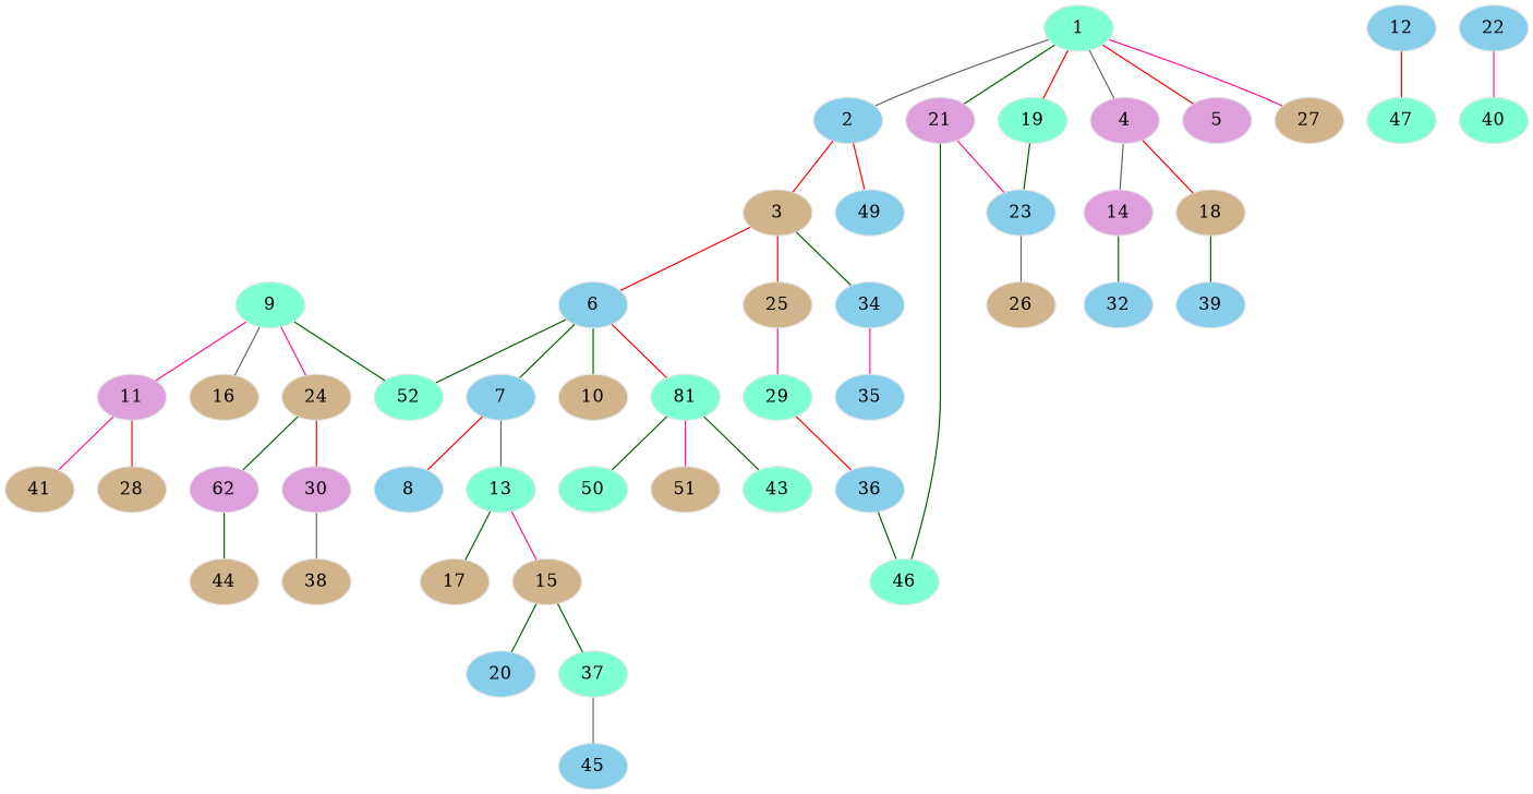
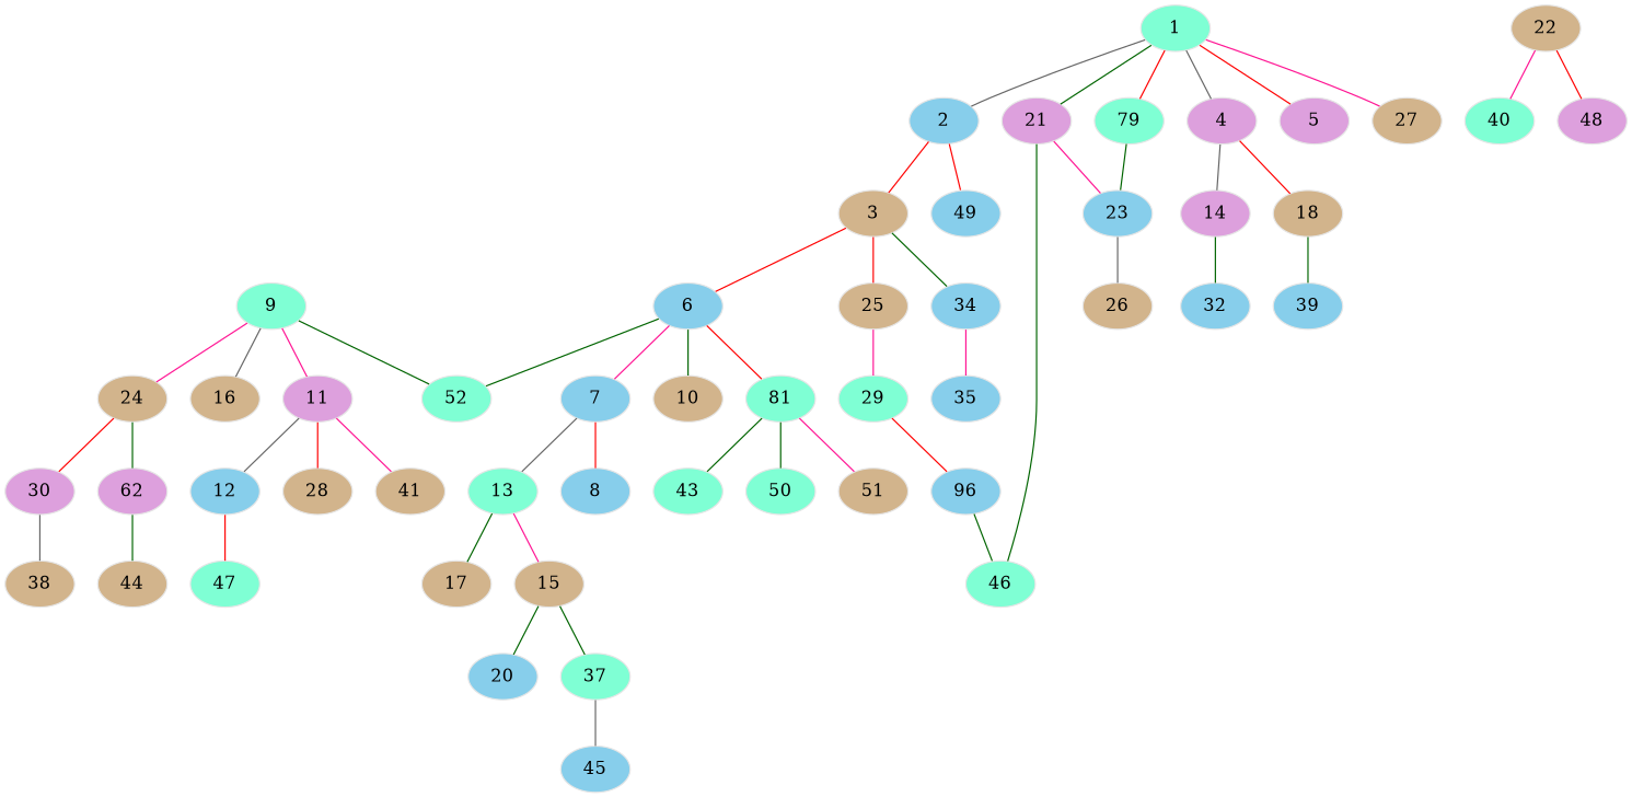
  graph {
    node [color=gray90 fillcolor=skyblue style=filled]
    edge [color=darkgreen]
    1 [fillcolor=aquamarine]
    2
    4 [fillcolor=plum]
    5 [fillcolor=plum]
-   19 [fillcolor=aquamarine]
+   19 [fillcolor=aquamarine label=79]
    21 [fillcolor=plum]
    27 [fillcolor=tan]
    3 [fillcolor=tan]
    49
    14 [fillcolor=plum]
    18 [fillcolor=tan]
    23
    46 [fillcolor=aquamarine]
    6
    25 [fillcolor=tan]
    34
    7
    10 [fillcolor=tan]
    n19 [fillcolor=aquamarine label=81]
    52 [fillcolor=aquamarine]
    29 [fillcolor=aquamarine]
    35
    32
    39
    8
    13 [fillcolor=aquamarine]
    9 [fillcolor=aquamarine]
    11 [fillcolor=plum]
    16 [fillcolor=tan]
    24 [fillcolor=tan]
    43 [fillcolor=aquamarine]
    50 [fillcolor=aquamarine]
    51 [fillcolor=tan]
    15 [fillcolor=tan]
    17 [fillcolor=tan]
    12
    28 [fillcolor=tan]
    41 [fillcolor=tan]
    30 [fillcolor=plum]
    n40 [fillcolor=plum label=62]
    47 [fillcolor=aquamarine]
    20
    37 [fillcolor=aquamarine]
    45
    26 [fillcolor=tan]
    40 [fillcolor=aquamarine]
-   22
+   22 [fillcolor=tan]
+   48 [fillcolor=plum]
    38 [fillcolor=tan]
    44 [fillcolor=tan]
-   36
+   36 [label=96]
    1 -- 2 [color=gray40]
    1 -- 4 [color=gray40]
    1 -- 5 [color=red]
    1 -- 19 [color=red]
    1 -- 21
    1 -- 27 [color=deeppink]
    2 -- 3 [color=red]
    2 -- 49 [color=red]
    4 -- 14 [color=gray40]
    4 -- 18 [color=red]
    19 -- 23
    21 -- 23 [color=deeppink]
    21 -- 46
    3 -- 6 [color=red]
    3 -- 25 [color=red]
    3 -- 34
    14 -- 32
    18 -- 39
    23 -- 26 [color=gray40]
-   6 -- 7
+   6 -- 7 [color=deeppink]
    6 -- 10
    6 -- n19 [color=red]
    6 -- 52
    25 -- 29 [color=deeppink]
    34 -- 35 [color=deeppink]
    7 -- 8 [color=red]
    7 -- 13 [color=gray40]
    n19 -- 43
    n19 -- 50
    n19 -- 51 [color=deeppink]
    29 -- 36 [color=red]
    13 -- 15 [color=deeppink]
    13 -- 17
    9 -- 52
    9 -- 11 [color=deeppink]
    9 -- 16 [color=gray40]
    9 -- 24 [color=deeppink]
+   11 -- 12 [color=gray40]
    11 -- 28 [color=red]
    11 -- 41 [color=deeppink]
    24 -- 30 [color=red]
    24 -- n40
    15 -- 20
    15 -- 37
    12 -- 47 [color=red]
    30 -- 38 [color=gray40]
    n40 -- 44
    37 -- 45 [color=gray40]
    22 -- 40 [color=deeppink]
+   22 -- 48 [color=red]
    36 -- 46
  }
